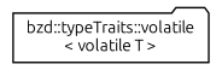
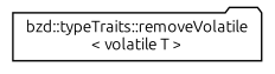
  digraph {
    rankdir=LR
    fontname=Ubuntu
-   n1 [color=black fillcolor=white fontname=Ubuntu fontsize=10 height=0.2 label="bzd::typeTraits::volatile\l\< volatile T \>" shape=folder style=filled width=0.4]
+   n1 [color=black fillcolor=white fontname=Ubuntu fontsize=10 height=0.2 label="bzd::typeTraits::removeVolatile\l\< volatile T \>" shape=folder style=filled width=0.4]
  }
